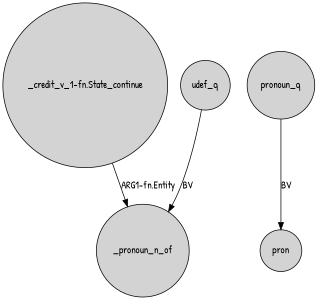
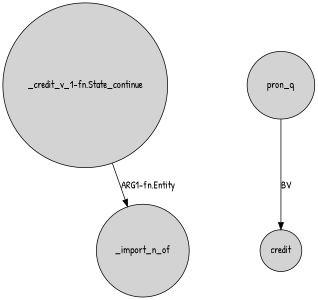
  digraph {
    fontname="Patrick Hand"
    node [fontname="Patrick Hand" shape=circle style=filled]
    edge [fontname="Patrick Hand"]
    "_credit_v_1-fn.State_continue"
-   _import_n_of [label=_pronoun_n_of]
-   udef_q
-   pronoun_q
-   pron
+   _import_n_of
+   pronoun_q [label=pron_q]
+   pron [label=credit]
    "_credit_v_1-fn.State_continue" -> _import_n_of [label="ARG1-fn.Entity"]
-   udef_q -> _import_n_of [label=BV]
    pronoun_q -> pron [label=BV]
  }
